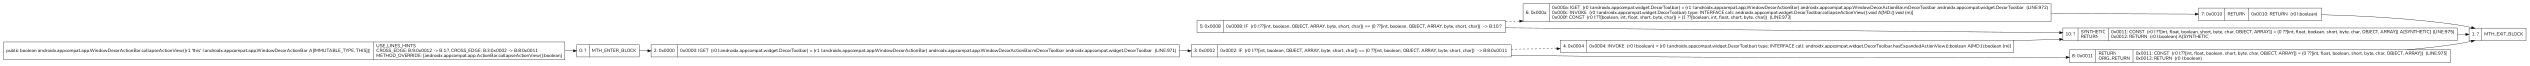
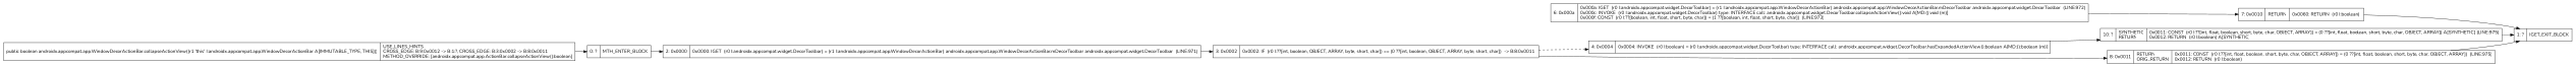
  digraph {
    fontname=Nunito
    rankdir=LR
    node [fontname=Nunito shape=record]
    edge [fontname=Nunito]
    n1 [label="{0\:\ ?|MTH_ENTER_BLOCK\l}"]
    n2 [label="{2\:\ 0x0000|0x0000: IGET  (r0 I:androidx.appcompat.widget.DecorToolbar) = (r1 I:androidx.appcompat.app.WindowDecorActionBar) androidx.appcompat.app.WindowDecorActionBar.mDecorToolbar androidx.appcompat.widget.DecorToolbar  (LINE:971)\l}"]
    n3 [label="{3\:\ 0x0002|0x0002: IF  (r0 I:??[int, boolean, OBJECT, ARRAY, byte, short, char]) == (0 ??[int, boolean, OBJECT, ARRAY, byte, short, char])  \-\> B:8:0x0011 \l}"]
    n4 [label="{4\:\ 0x0004|0x0004: INVOKE  (r0 I:boolean) = (r0 I:androidx.appcompat.widget.DecorToolbar) type: INTERFACE call: androidx.appcompat.widget.DecorToolbar.hasExpandedActionView():boolean A[MD:():boolean (m)]\l}"]
    n5 [label="{8\:\ 0x0011|RETURN\lORIG_RETURN\l|0x0011: CONST  (r0 I:??[int, float, boolean, short, byte, char, OBJECT, ARRAY]) = (0 ??[int, float, boolean, short, byte, char, OBJECT, ARRAY])  (LINE:975)\l0x0012: RETURN  (r0 I:boolean) \l}"]
    n6 [label="{10\:\ ?|SYNTHETIC\lRETURN\l|0x0011: CONST  (r0 I:??[int, float, boolean, short, byte, char, OBJECT, ARRAY]) = (0 ??[int, float, boolean, short, byte, char, OBJECT, ARRAY]) A[SYNTHETIC] (LINE:975)\l0x0012: RETURN  (r0 I:boolean) A[SYNTHETIC]\l}"]
-   n7 [label="{1\:\ ?|MTH_EXIT_BLOCK\l}"]
-   n8 [label="{5\:\ 0x0008|0x0008: IF  (r0 I:??[int, boolean, OBJECT, ARRAY, byte, short, char]) == (0 ??[int, boolean, OBJECT, ARRAY, byte, short, char])  \-\> B:10:? \l}"]
+   n7 [label="{1\:\ ?|IGET_EXIT_BLOCK\l}"]
    n9 [label="{6\:\ 0x000a|0x000a: IGET  (r0 I:androidx.appcompat.widget.DecorToolbar) = (r1 I:androidx.appcompat.app.WindowDecorActionBar) androidx.appcompat.app.WindowDecorActionBar.mDecorToolbar androidx.appcompat.widget.DecorToolbar  (LINE:972)\l0x000c: INVOKE  (r0 I:androidx.appcompat.widget.DecorToolbar) type: INTERFACE call: androidx.appcompat.widget.DecorToolbar.collapseActionView():void A[MD:():void (m)]\l0x000f: CONST  (r0 I:??[boolean, int, float, short, byte, char]) = (1 ??[boolean, int, float, short, byte, char])  (LINE:973)\l}"]
-   n10 [label="{7\:\ 0x0010|RETURN\l|0x0010: RETURN  (r0 I:boolean) \l}"]
+   n10 [label="{7\:\ 0x0010|RETURN\l|0x0060: RETURN  (r0 I:boolean) \l}"]
    n11 [label="{public boolean androidx.appcompat.app.WindowDecorActionBar.collapseActionView((r1 'this' I:androidx.appcompat.app.WindowDecorActionBar A[IMMUTABLE_TYPE, THIS]))  | USE_LINES_HINTS\lCROSS_EDGE: B:9:0x0012 \-\> B:1:?, CROSS_EDGE: B:3:0x0002 \-\> B:8:0x0011\lMETHOD_OVERRIDE: [androidx.appcompat.app.ActionBar.collapseActionView():boolean]\l}"]
    n1 -> n2
    n2 -> n3
    n3 -> n4 [style=dashed]
    n3 -> n5
    n4 -> n6
    n5 -> n7
    n6 -> n7
-   n8 -> n6
-   n8 -> n9 [style=dashed]
    n9 -> n10
    n10 -> n7
    n11 -> n1
  }
